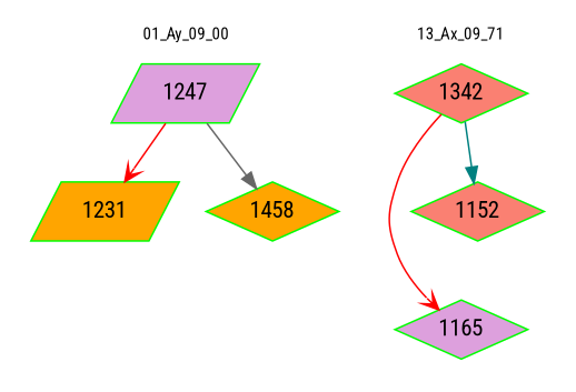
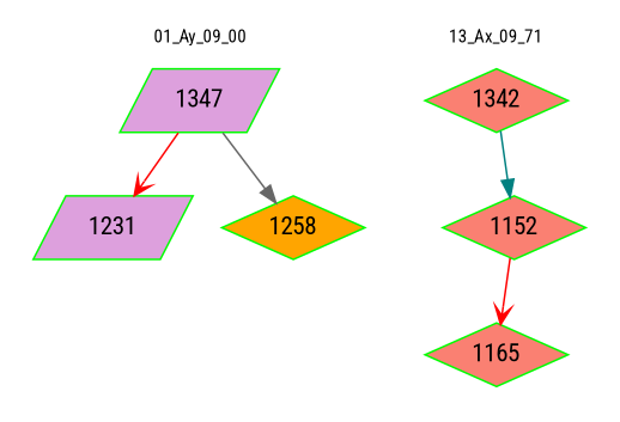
  digraph {
    fontname="Roboto Condensed"
    node [color=green fillcolor=plum fontname="Roboto Condensed" shape=diamond style=filled]
    edge [arrowhead=vee color=red fontname="Roboto Condensed"]
-   n1 [label=1247 shape=parallelogram]
-   n2 [fillcolor=orange label=1231 shape=parallelogram]
-   n3 [fillcolor=orange label=1458]
+   n1 [label=1347 shape=parallelogram]
+   n2 [label=1231 shape=parallelogram]
+   n3 [fillcolor=orange label=1258]
    n4 [fillcolor=salmon label=1342]
-   n5 [label=1165]
+   n5 [fillcolor=salmon label=1165]
    n6 [fillcolor=salmon label=1152]
    subgraph cluster_1 {
      color=white
      fontsize=10
      label="01_Ay_09_00"
      n1
      n2
      n3
    }
    subgraph cluster_2 {
      color=white
      fontsize=10
      label="13_Ax_09_71"
      n4
      n5
      n6
    }
    n1 -> n2
    n1 -> n3 [arrowhead=normal color=gray40]
-   n4 -> n5
+   n6 -> n5
    n4 -> n6 [arrowhead=normal color=teal]
  }
